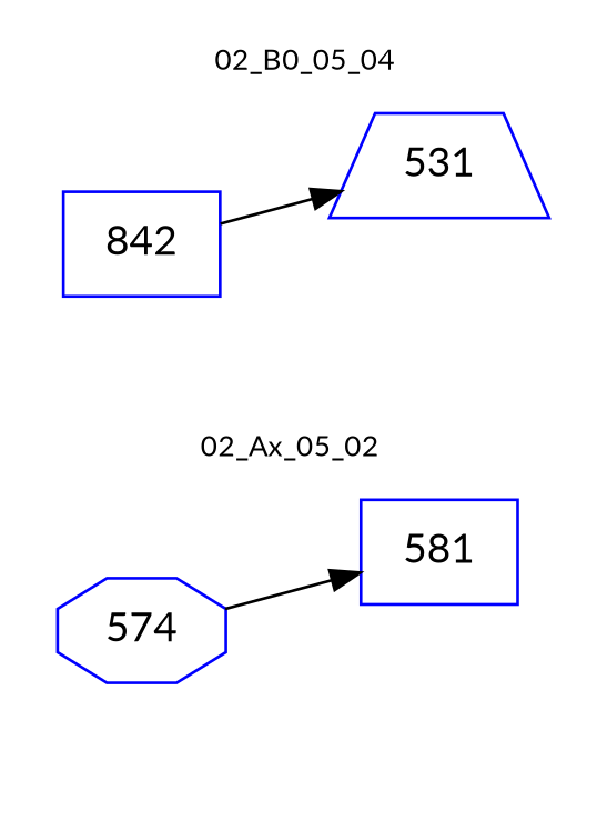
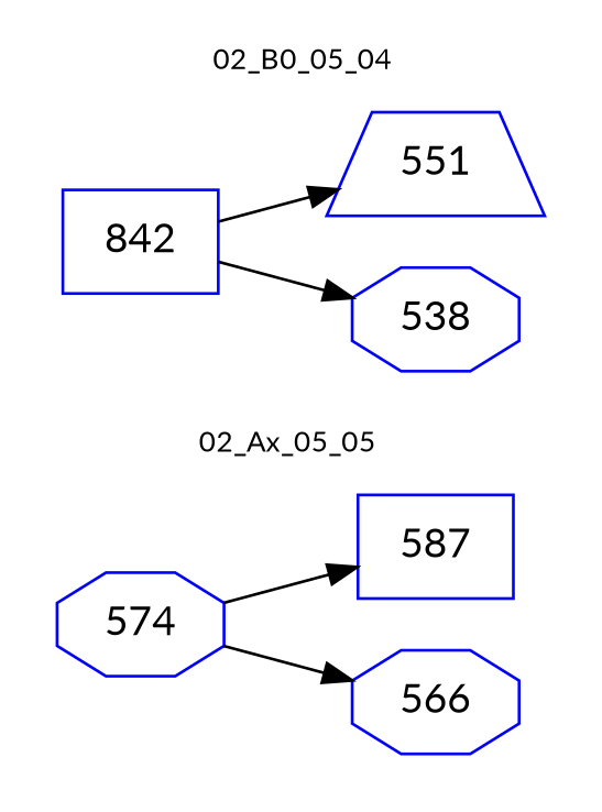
  digraph {
    fontname=Lato
    rankdir=LR
    node [color=blue fontname=Lato shape=octagon]
    edge [color=black fontname=Lato]
    n1 [label=574]
-   n3 [label=581 shape=box]
+   n2 [label=566]
+   n3 [label=587 shape=box]
    n4 [label=842 shape=box]
-   n6 [label=531 shape=trapezium]
+   n5 [label=538]
+   n6 [label=551 shape=trapezium]
    subgraph cluster_1 {
      color=white
      fontsize=10
-     label="02_Ax_05_02"
+     label="02_Ax_05_05"
      n1
+     n2
      n3
    }
    subgraph cluster_2 {
      color=white
      fontsize=10
      label="02_B0_05_04"
      n4
+     n5
      n6
    }
+   n1 -> n2
    n1 -> n3
+   n4 -> n5
    n4 -> n6
  }
